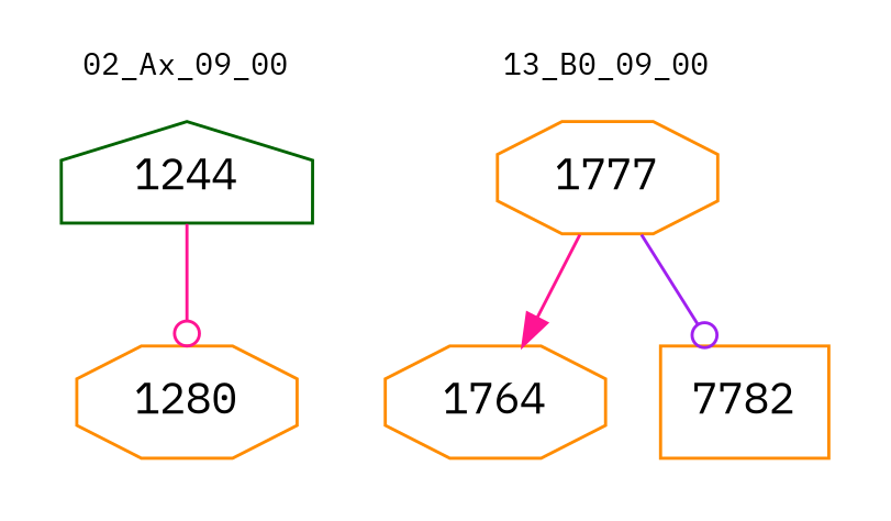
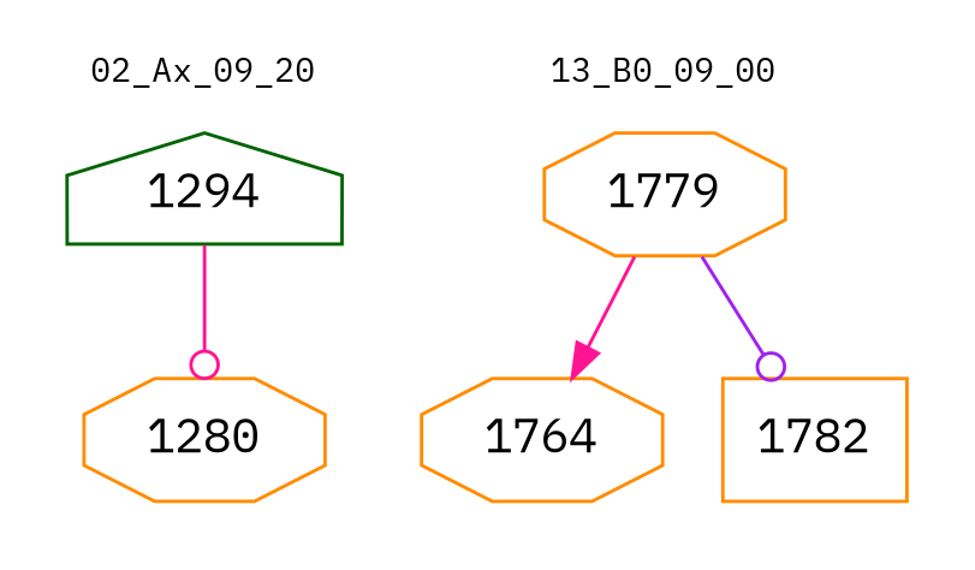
  digraph {
    fontname="IBM Plex Mono"
    node [color=darkorange fontname="IBM Plex Mono" shape=octagon]
    edge [arrowhead=odot color=deeppink fontname="IBM Plex Mono"]
-   n1 [color=darkgreen label=1244 shape=house]
+   n1 [color=darkgreen label=1294 shape=house]
    n2 [label=1280]
-   n3 [label=1777]
+   n3 [label=1779]
    n4 [label=1764]
-   n5 [label=7782 shape=box]
+   n5 [label=1782 shape=box]
    subgraph cluster_1 {
      color=white
      fontsize=10
-     label="02_Ax_09_00"
+     label="02_Ax_09_20"
      n1
      n2
    }
    subgraph cluster_2 {
      color=white
      fontsize=10
      label="13_B0_09_00"
      n3
      n4
      n5
    }
    n1 -> n2
    n3 -> n4 [arrowhead=normal]
    n3 -> n5 [color=purple]
  }
